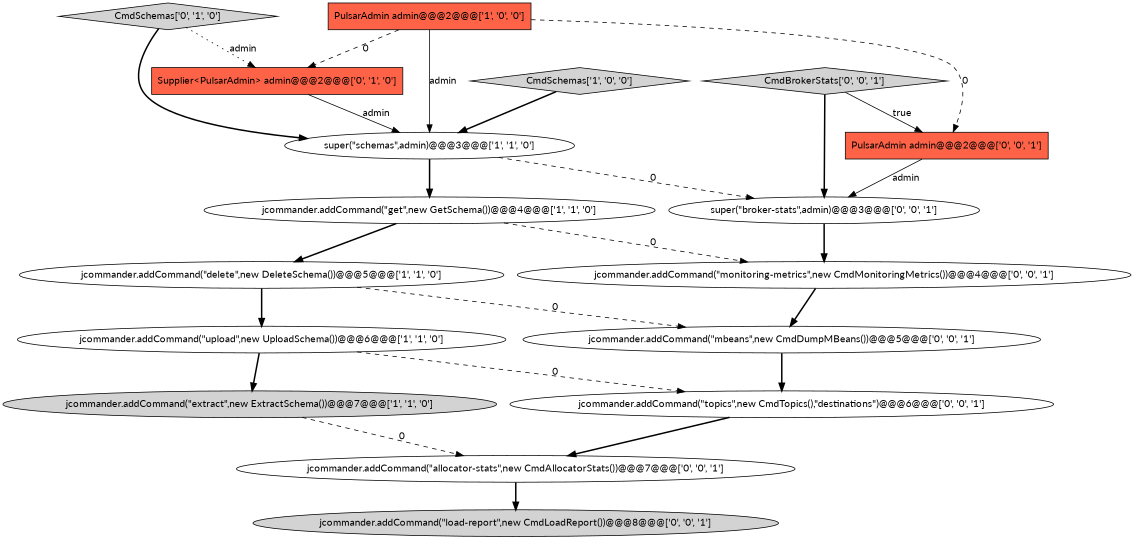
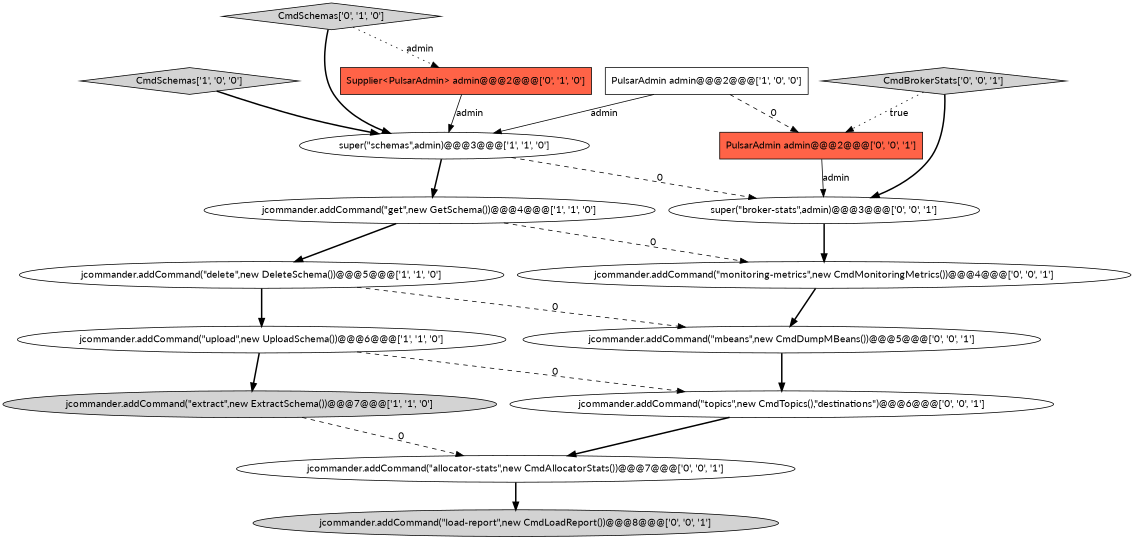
  digraph {
    fontname=Lato
    node [fillcolor=white fontname=Lato shape=ellipse style=filled]
    edge [fontname=Lato style=bold]
    n1 [fillcolor=lightgray label="CmdBrokerStats['0', '0', '1']" shape=diamond]
    n2 [label="super(\"broker-stats\",admin)@@@3@@@['0', '0', '1']"]
    n3 [fillcolor=tomato label="PulsarAdmin admin@@@2@@@['0', '0', '1']" shape=box]
    n4 [label="jcommander.addCommand(\"monitoring-metrics\",new CmdMonitoringMetrics())@@@4@@@['0', '0', '1']"]
    n5 [fillcolor=lightgray label="jcommander.addCommand(\"extract\",new ExtractSchema())@@@7@@@['1', '1', '0']"]
    n6 [label="jcommander.addCommand(\"allocator-stats\",new CmdAllocatorStats())@@@7@@@['0', '0', '1']"]
    n7 [fillcolor=lightgray label="jcommander.addCommand(\"load-report\",new CmdLoadReport())@@@8@@@['0', '0', '1']"]
    n8 [fillcolor=lightgray label="CmdSchemas['0', '1', '0']" shape=diamond]
    n9 [fillcolor=tomato label="Supplier<PulsarAdmin> admin@@@2@@@['0', '1', '0']" shape=box]
    n10 [label="super(\"schemas\",admin)@@@3@@@['1', '1', '0']"]
    n11 [label="jcommander.addCommand(\"get\",new GetSchema())@@@4@@@['1', '1', '0']"]
    n12 [label="jcommander.addCommand(\"delete\",new DeleteSchema())@@@5@@@['1', '1', '0']"]
    n13 [label="jcommander.addCommand(\"mbeans\",new CmdDumpMBeans())@@@5@@@['0', '0', '1']"]
-   n14 [fillcolor=tomato label="PulsarAdmin admin@@@2@@@['1', '0', '0']" shape=box]
+   n14 [label="PulsarAdmin admin@@@2@@@['1', '0', '0']" shape=box]
    n15 [label="jcommander.addCommand(\"upload\",new UploadSchema())@@@6@@@['1', '1', '0']"]
    n16 [label="jcommander.addCommand(\"topics\",new CmdTopics(),\"destinations\")@@@6@@@['0', '0', '1']"]
    n17 [fillcolor=lightgray label="CmdSchemas['1', '0', '0']" shape=diamond]
    n1 -> n2
-   n1 -> n3 [label=true style=solid]
+   n1 -> n3 [label=true style=dotted]
    n2 -> n4
    n3 -> n2 [label=admin style=solid]
    n4 -> n13
    n5 -> n6 [label=0 style=dashed]
    n6 -> n7
    n8 -> n9 [label=admin style=dotted]
    n8 -> n10
    n9 -> n10 [label=admin style=solid]
    n10 -> n2 [label=0 style=dashed]
    n10 -> n11
    n11 -> n4 [label=0 style=dashed]
    n11 -> n12
    n12 -> n13 [label=0 style=dashed]
    n12 -> n15
    n13 -> n16
    n14 -> n3 [label=0 style=dashed]
-   n14 -> n9 [label=0 style=dashed]
    n14 -> n10 [label=admin style=solid]
    n15 -> n5
    n15 -> n16 [label=0 style=dashed]
    n16 -> n6
    n17 -> n10
  }
